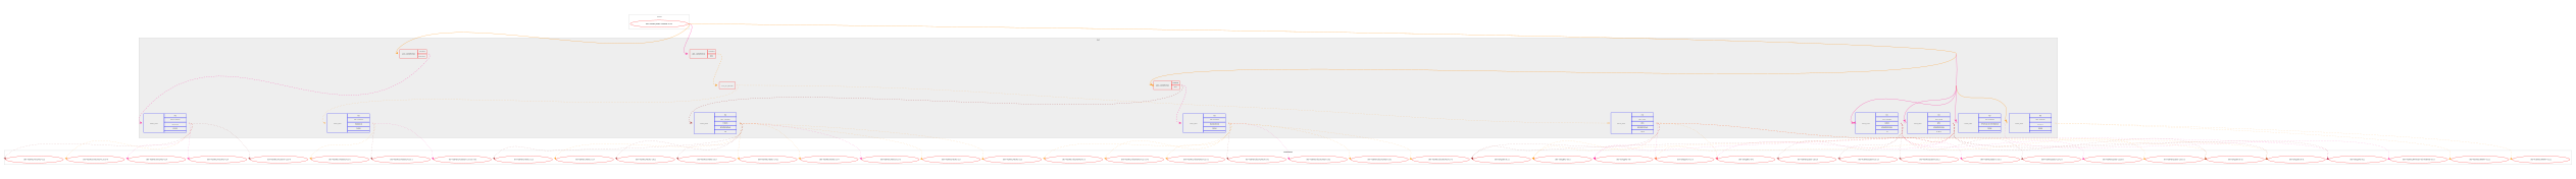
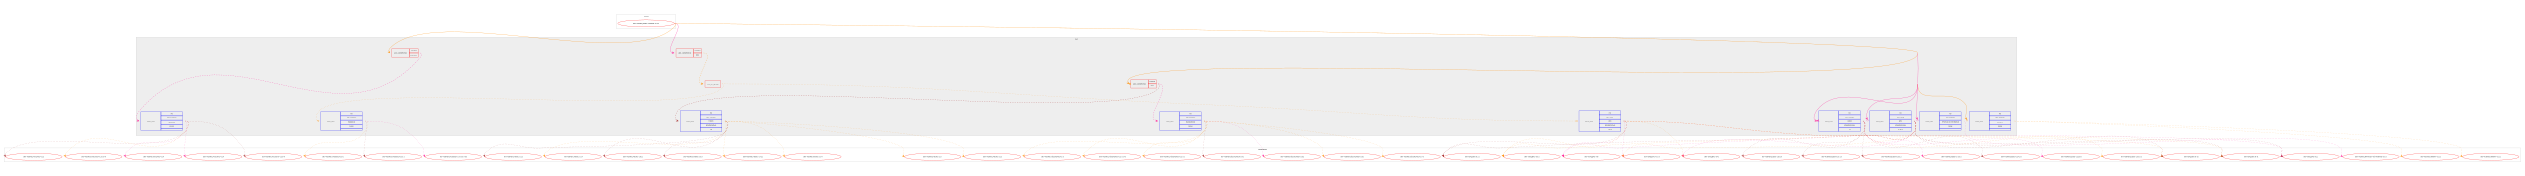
  digraph {
    compound=true
    concentrate=true
    fontname="Comic Neue"
    fontsize=10
    newrank=true
    rankdir=TB
    ranksep=1.5
    node [color=red fontname="Comic Neue" fontsize=10]
    edge [arrowhead=vee color=darkorange fontname="Comic Neue" headport=w style=dotted tailport=e weight=100]
    n1 [label="dev-haskell/base-compat-0.5.0" width=4]
    n2 [color=blue label=<<TABLE BORDER="0" CELLBORDER="1" CELLSPACING="0" CELLPADDING="4" WIDTH="220"><TR><TD ROWSPAN="6" CELLPADDING="30">pack_dep</TD></TR><TR><TD WIDTH="110">no</TD></TR><TR><TD>dev-haskell</TD></TR><TR><TD>haddock</TD></TR><TR><TD>none</TD></TR><TR><TD></TD></TR></TABLE>> shape=none]
    n3 [color=blue label=<<TABLE BORDER="0" CELLBORDER="1" CELLSPACING="0" CELLPADDING="4" WIDTH="220"><TR><TD ROWSPAN="6" CELLPADDING="30">pack_dep</TD></TR><TR><TD WIDTH="110">no</TD></TR><TR><TD>dev-lang</TD></TR><TR><TD>ghc</TD></TR><TR><TD>greaterequal</TD></TR><TR><TD>7.10.2</TD></TR></TABLE>> shape=none]
    n4 [label=<<TABLE BORDER="0" CELLBORDER="1" CELLSPACING="0" CELLPADDING="4"><TR><TD CELLPADDING="10">any_of_group</TD></TR></TABLE>> shape=none]
    n5 [label=<<TABLE BORDER="0" CELLBORDER="1" CELLSPACING="0" CELLPADDING="4"><TR><TD ROWSPAN="3" CELLPADDING="10">use_conditional</TD></TR><TR><TD>positive</TD></TR><TR><TD>doc</TD></TR></TABLE>> shape=none]
    n6 [color=blue label=<<TABLE BORDER="0" CELLBORDER="1" CELLSPACING="0" CELLPADDING="4" WIDTH="220"><TR><TD ROWSPAN="6" CELLPADDING="30">pack_dep</TD></TR><TR><TD WIDTH="110">no</TD></TR><TR><TD>dev-haskell</TD></TR><TR><TD>hscolour</TD></TR><TR><TD>none</TD></TR><TR><TD></TD></TR></TABLE>> shape=none]
    n7 [label=<<TABLE BORDER="0" CELLBORDER="1" CELLSPACING="0" CELLPADDING="4"><TR><TD ROWSPAN="3" CELLPADDING="10">use_conditional</TD></TR><TR><TD>positive</TD></TR><TR><TD>hscolour</TD></TR></TABLE>> shape=none]
    n8 [color=blue label=<<TABLE BORDER="0" CELLBORDER="1" CELLSPACING="0" CELLPADDING="4" WIDTH="220"><TR><TD ROWSPAN="6" CELLPADDING="30">pack_dep</TD></TR><TR><TD WIDTH="110">no</TD></TR><TR><TD>dev-haskell</TD></TR><TR><TD>hspec</TD></TR><TR><TD>greaterequal</TD></TR><TR><TD>1.8</TD></TR></TABLE>> shape=none]
    n9 [color=blue label=<<TABLE BORDER="0" CELLBORDER="1" CELLSPACING="0" CELLPADDING="4" WIDTH="220"><TR><TD ROWSPAN="6" CELLPADDING="30">pack_dep</TD></TR><TR><TD WIDTH="110">no</TD></TR><TR><TD>dev-haskell</TD></TR><TR><TD>quickcheck</TD></TR><TR><TD>none</TD></TR><TR><TD></TD></TR></TABLE>> shape=none]
    n10 [label=<<TABLE BORDER="0" CELLBORDER="1" CELLSPACING="0" CELLPADDING="4"><TR><TD ROWSPAN="3" CELLPADDING="10">use_conditional</TD></TR><TR><TD>positive</TD></TR><TR><TD>test</TD></TR></TABLE>> shape=none]
    n11 [color=blue label=<<TABLE BORDER="0" CELLBORDER="1" CELLSPACING="0" CELLPADDING="4" WIDTH="220"><TR><TD ROWSPAN="6" CELLPADDING="30">pack_dep</TD></TR><TR><TD WIDTH="110">no</TD></TR><TR><TD>dev-haskell</TD></TR><TR><TD>cabal</TD></TR><TR><TD>greaterequal</TD></TR><TR><TD>1.8</TD></TR></TABLE>> shape=none]
    n12 [color=blue label=<<TABLE BORDER="0" CELLBORDER="1" CELLSPACING="0" CELLPADDING="4" WIDTH="220"><TR><TD ROWSPAN="6" CELLPADDING="30">pack_dep</TD></TR><TR><TD WIDTH="110">no</TD></TR><TR><TD>dev-haskell</TD></TR><TR><TD>errorcall-eq-instance</TD></TR><TR><TD>none</TD></TR><TR><TD></TD></TR></TABLE>> shape=none]
    n13 [color=blue label=<<TABLE BORDER="0" CELLBORDER="1" CELLSPACING="0" CELLPADDING="4" WIDTH="220"><TR><TD ROWSPAN="6" CELLPADDING="30">pack_dep</TD></TR><TR><TD WIDTH="110">no</TD></TR><TR><TD>dev-haskell</TD></TR><TR><TD>setenv</TD></TR><TR><TD>none</TD></TR><TR><TD></TD></TR></TABLE>> shape=none]
    n14 [color=blue label=<<TABLE BORDER="0" CELLBORDER="1" CELLSPACING="0" CELLPADDING="4" WIDTH="220"><TR><TD ROWSPAN="6" CELLPADDING="30">pack_dep</TD></TR><TR><TD WIDTH="110">no</TD></TR><TR><TD>dev-lang</TD></TR><TR><TD>ghc</TD></TR><TR><TD>greaterequal</TD></TR><TR><TD>6.10.4</TD></TR></TABLE>> shape=none]
    n15 [label="dev-haskell/haddock-2.14.3.0.7.8.3" width=4]
    n16 [label="dev-haskell/haddock-2.16.1" width=4]
    n17 [label="dev-haskell/haddock-2.17.2" width=4]
    n18 [label="dev-lang/ghc-7.10.3" width=4]
    n19 [label="dev-lang/ghc-7.8.4" width=4]
    n20 [label="dev-lang/ghc-8.0.2" width=4]
    n21 [label="dev-lang/ghc-8.2.1" width=4]
    n22 [label="dev-lang/ghc-8.2.2" width=4]
    n23 [label="dev-lang/ghc-8.4.1" width=4]
    n24 [label="dev-lang/ghc-8.4.2" width=4]
    n25 [label="dev-lang/ghc-8.4.3" width=4]
    n26 [label="dev-haskell/hscolour-1.19" width=4]
    n27 [label="dev-haskell/hscolour-1.20.3-r1" width=4]
    n28 [label="dev-haskell/hscolour-1.22" width=4]
    n29 [label="dev-haskell/hscolour-1.23-r1" width=4]
    n30 [label="dev-haskell/hscolour-1.24" width=4]
-   n31 [label="dev-haskell/hspec-1.10.0" width=4]
    n32 [label="dev-haskell/hspec-1.5.4" width=4]
    n33 [label="dev-haskell/hspec-1.7.2.1" width=4]
    n34 [label="dev-haskell/hspec-1.8.1.1" width=4]
    n35 [label="dev-haskell/hspec-1.8.3" width=4]
    n36 [label="dev-haskell/hspec-2.1.2" width=4]
    n37 [label="dev-haskell/hspec-2.1.4" width=4]
    n38 [label="dev-haskell/hspec-2.2.1" width=4]
    n39 [label="dev-haskell/hspec-2.2.4" width=4]
    n40 [label="dev-haskell/quickcheck-1.2.0.1" width=4]
    n41 [label="dev-haskell/quickcheck-1.2.0.1-r1" width=4]
    n42 [label="dev-haskell/quickcheck-2.6" width=4]
    n43 [label="dev-haskell/quickcheck-2.7.6" width=4]
    n44 [label="any-haskell/quickcheck-2.8.1" width=4]
    n45 [label="dev-haskell/quickcheck-2.8.2" width=4]
    n46 [label="dev-haskell/quickcheck-2.9.2" width=4]
    n47 [label="dev-haskell/cabal-1.18.1.2" width=4]
    n48 [label="dev-haskell/cabal-1.18.1.3" width=4]
    n49 [label="dev-haskell/cabal-1.18.1.5" width=4]
    n50 [label="dev-haskell/cabal-1.20.0.2" width=4]
    n51 [label="dev-haskell/cabal-1.22.8.0" width=4]
    n52 [label="dev-haskell/cabal-1.24.2.0" width=4]
    n53 [label="dev-haskell/cabal-2.0.0.2" width=4]
    n54 [label="dev-haskell/errorcall-eq-instance-0.1.0" width=4]
    n55 [label="dev-haskell/setenv-0.1.1.1" width=4]
    n56 [label="dev-haskell/setenv-0.1.1.3" width=4]
    subgraph cluster_1 {
      color=gray
      label=<<i>ebuild</i>>
      rank=same
      n1
    }
    subgraph cluster_2 {
      color=gray
      label=<<i>dependencies</i>>
      subgraph cluster_3 {
        color=gray
        fillcolor="#eeeeee"
        label=<<i>compile</i>>
        style=filled
        subgraph sub_4 {
          color=gray
          fillcolor="#eeeeee"
          label=<<i>compile</i>>
          style=filled
          n5
          subgraph sub_5 {
            color=gray
            fillcolor="#eeeeee"
            label=<<i>compile</i>>
            style=filled
            n4
            subgraph sub_6 {
              color=gray
              fillcolor="#eeeeee"
              label=<<i>compile</i>>
              style=filled
              n2
            }
            subgraph sub_7 {
              color=gray
              fillcolor="#eeeeee"
              label=<<i>compile</i>>
              style=filled
              n3
            }
          }
        }
        subgraph sub_8 {
          color=gray
          fillcolor="#eeeeee"
          label=<<i>compile</i>>
          style=filled
          n7
          subgraph sub_9 {
            color=gray
            fillcolor="#eeeeee"
            label=<<i>compile</i>>
            style=filled
            n6
          }
        }
        subgraph sub_10 {
          color=gray
          fillcolor="#eeeeee"
          label=<<i>compile</i>>
          style=filled
          n10
          subgraph sub_11 {
            color=gray
            fillcolor="#eeeeee"
            label=<<i>compile</i>>
            style=filled
            n8
          }
          subgraph sub_12 {
            color=gray
            fillcolor="#eeeeee"
            label=<<i>compile</i>>
            style=filled
            n9
          }
        }
        subgraph sub_13 {
          color=gray
          fillcolor="#eeeeee"
          label=<<i>compile</i>>
          style=filled
          n11
        }
      }
      subgraph cluster_14 {
        color=gray
        fillcolor="#eeeeee"
        label=<<i>compile and run</i>>
        style=filled
        subgraph sub_15 {
          color=gray
          fillcolor="#eeeeee"
          label=<<i>compile and run</i>>
          style=filled
          n12
        }
        subgraph sub_16 {
          color=gray
          fillcolor="#eeeeee"
          label=<<i>compile and run</i>>
          style=filled
          n13
        }
        subgraph sub_17 {
          color=gray
          fillcolor="#eeeeee"
          label=<<i>compile and run</i>>
          style=filled
          n14
        }
      }
      subgraph cluster_18 {
        color=gray
        fillcolor="#eeeeee"
        label=<<i>run</i>>
        style=filled
      }
    }
    subgraph cluster_19 {
      color=gray
      label=<<i>candidates</i>>
      rank=same
      subgraph sub_20 {
        color=black
        label=<<i>candidates</i>>
        nodesep=1
        rank=same
        n15
        n16
        n17
      }
      subgraph sub_21 {
        color=black
        label=<<i>candidates</i>>
        nodesep=1
        rank=same
        n18
        n19
        n20
        n21
        n22
        n23
        n24
        n25
      }
      subgraph sub_22 {
        color=black
        label=<<i>candidates</i>>
        nodesep=1
        rank=same
        n26
        n27
        n28
        n29
        n30
      }
      subgraph sub_23 {
        color=black
        label=<<i>candidates</i>>
        nodesep=1
        rank=same
-       n31
        n32
        n33
        n34
        n35
        n36
        n37
        n38
        n39
      }
      subgraph sub_24 {
        color=black
        label=<<i>candidates</i>>
        nodesep=1
        rank=same
        n40
        n41
        n42
        n43
        n44
        n45
        n46
      }
      subgraph sub_25 {
        color=black
        label=<<i>candidates</i>>
        nodesep=1
        rank=same
        n47
        n48
        n49
        n50
        n51
        n52
        n53
      }
      subgraph sub_26 {
        color=black
        label=<<i>candidates</i>>
        nodesep=1
        rank=same
        n54
      }
      subgraph sub_27 {
        color=black
        label=<<i>candidates</i>>
        nodesep=1
        rank=same
        n55
        n56
      }
      subgraph sub_28 {
        color=black
        label=<<i>candidates</i>>
        nodesep=1
        rank=same
        n18
        n19
        n20
        n21
        n22
        n23
        n24
        n25
      }
    }
    n1 -> n5 [color=deeppink style=solid weight=20]
    n1 -> n7 [style=solid weight=20]
    n1 -> n10 [style=solid weight=20]
    n1 -> n11 [color=deeppink style=solid weight=20]
    n1 -> n12 [arrowhead=odotvee color=deeppink style=solid weight=20]
    n1 -> n13 [arrowhead=odotvee style=solid weight=20]
    n1 -> n14 [arrowhead=odotvee color=deeppink style=solid weight=20]
    n2 -> n15 [color=deeppink]
    n2 -> n16 [color=brown]
    n2 -> n17
    n3 -> n18 [color=deeppink]
    n3 -> n19 [color=deeppink]
    n3 -> n20
    n3 -> n21 [color=brown]
    n3 -> n22 [color=deeppink]
    n3 -> n23
    n3 -> n24
    n3 -> n25
    n4 -> n2 [arrowhead=oinv weight=20]
    n4 -> n3 [arrowhead=oinv weight=20]
    n5 -> n4 [style=dashed weight=20]
    n6 -> n26 [color=deeppink]
    n6 -> n27
    n6 -> n28 [color=brown]
    n6 -> n29 [color=brown]
    n6 -> n30 [color=deeppink]
    n7 -> n6 [color=deeppink style=dashed weight=20]
-   n8 -> n31 [color=deeppink]
    n8 -> n32
    n8 -> n33
    n8 -> n34 [color=brown]
    n8 -> n35 [color=brown]
    n8 -> n36 [color=brown]
    n8 -> n37
    n8 -> n38
    n8 -> n39
    n9 -> n40
    n9 -> n41
    n9 -> n42
    n9 -> n43
    n9 -> n44
    n9 -> n45 [color=deeppink]
    n9 -> n46 [color=brown]
    n10 -> n8 [color=brown style=dashed weight=20]
    n10 -> n9 [color=deeppink style=dashed weight=20]
    n11 -> n47 [color=brown]
    n11 -> n48 [color=brown]
    n11 -> n49 [color=brown]
    n11 -> n50
    n11 -> n51 [color=deeppink]
    n11 -> n52 [color=brown]
    n11 -> n53 [color=deeppink]
    n12 -> n54 [color=deeppink]
    n13 -> n55
    n13 -> n56
    n14 -> n18
    n14 -> n19 [color=deeppink]
    n14 -> n20
    n14 -> n21 [color=brown]
    n14 -> n22 [color=brown]
    n14 -> n23 [color=brown]
    n14 -> n24 [color=brown]
    n14 -> n25 [color=deeppink]
  }
